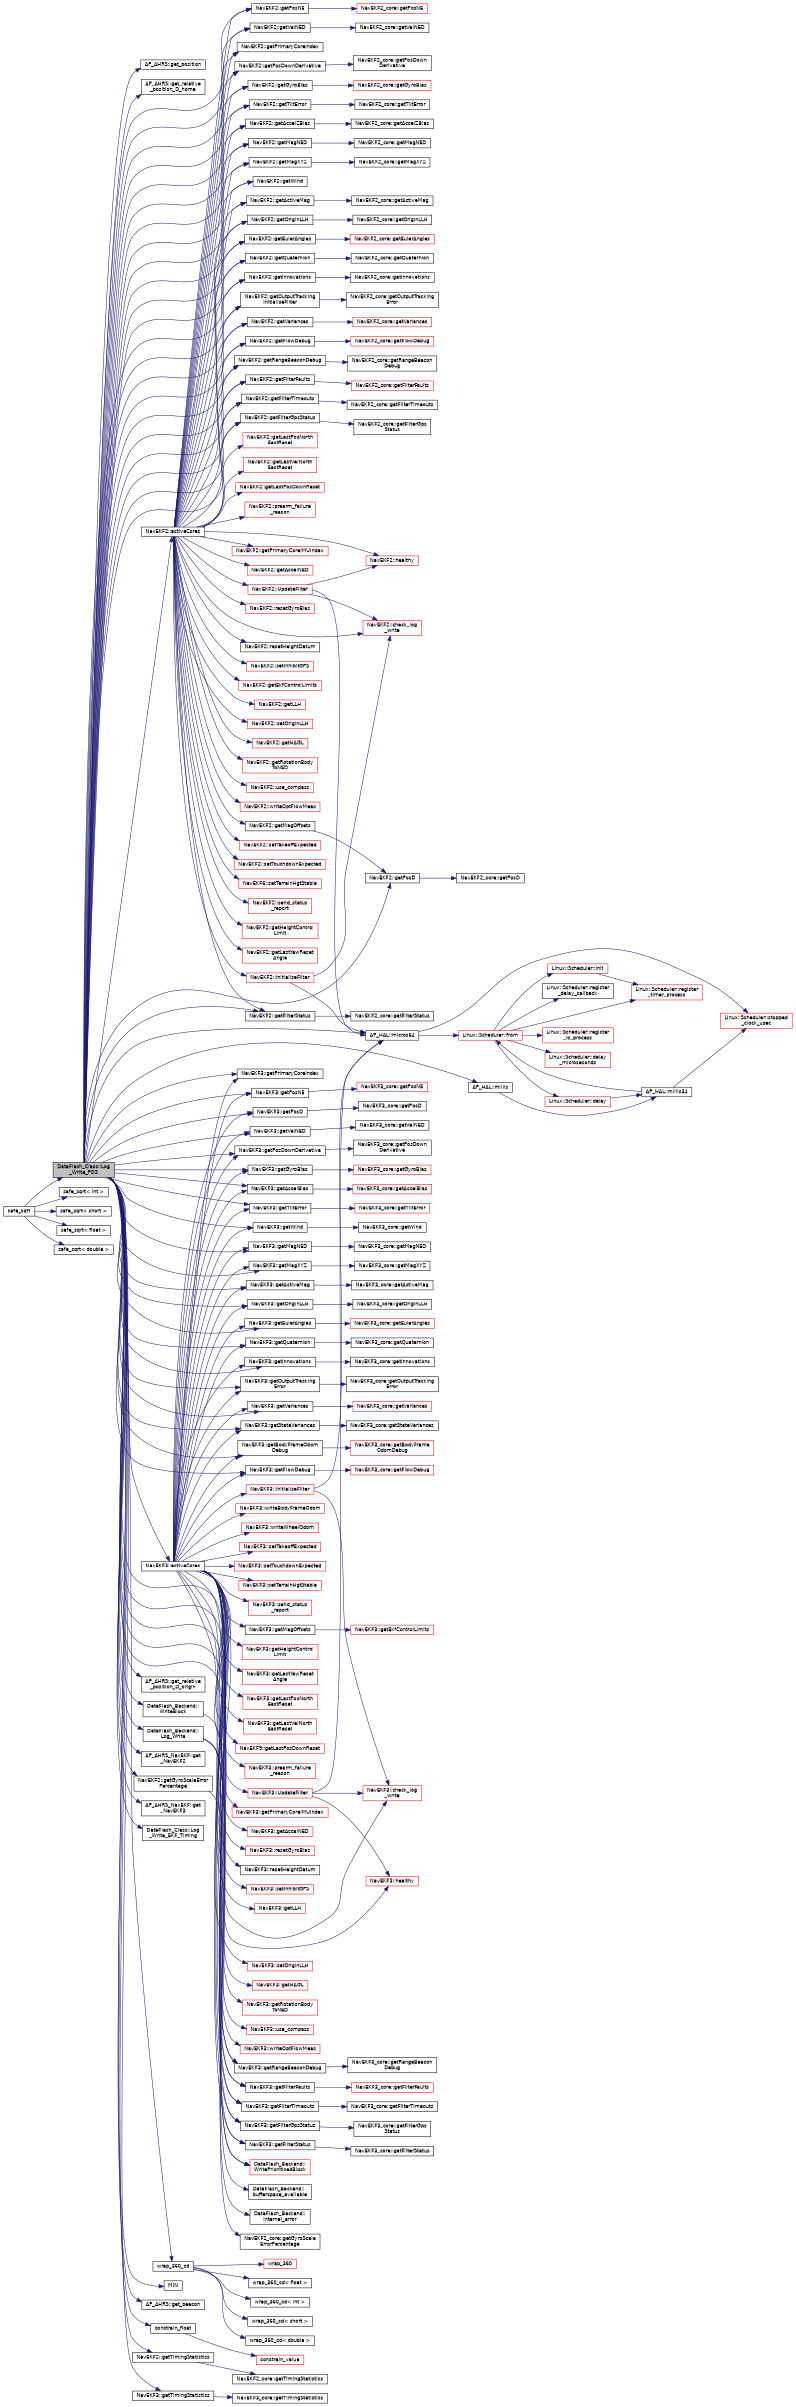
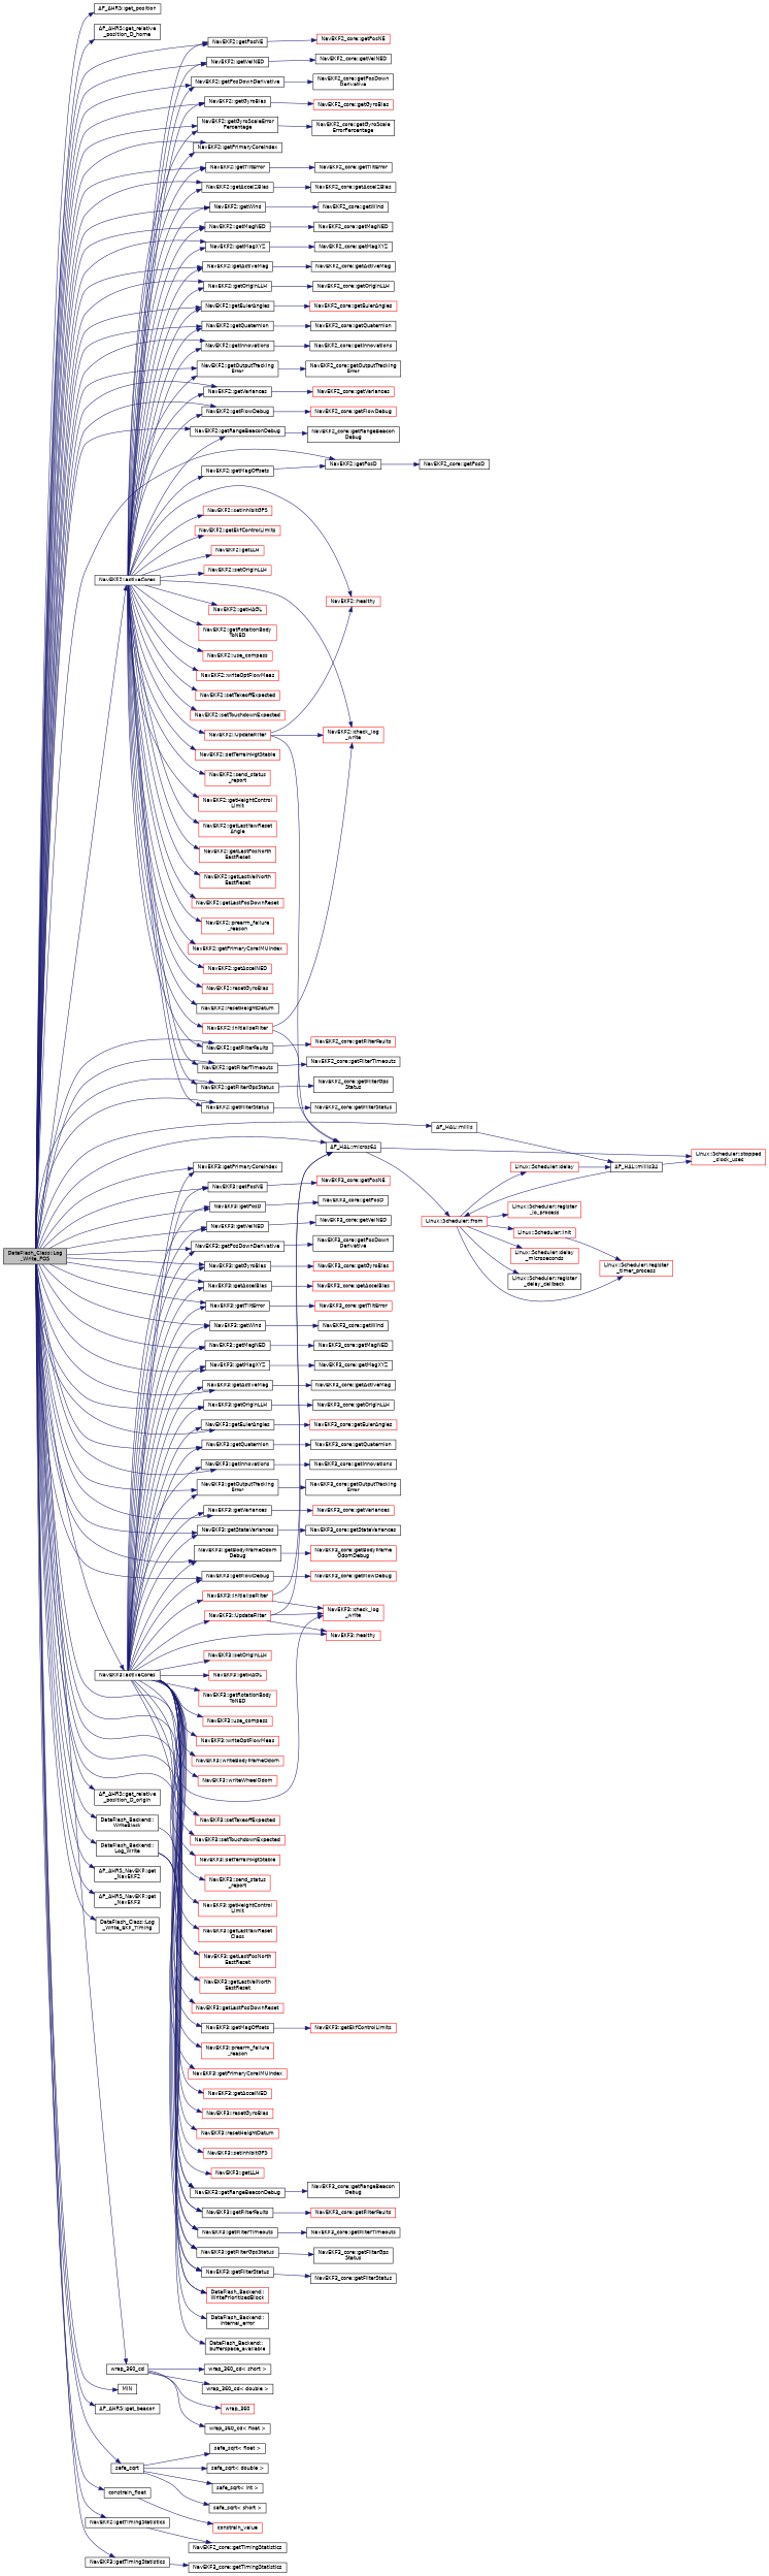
  digraph {
    rankdir=LR
    node [color=black fillcolor=white fontname=Helvetica fontsize=10 shape=record style=filled]
    edge [color=midnightblue fontname=Helvetica fontsize=10 labelfontname=Helvetica labelfontsize=10 style=solid]
    n1 [fillcolor=grey75 fontcolor=black height=0.2 label="DataFlash_Class::Log\l_Write_POS" width=0.4]
    n2 [height=0.2 label="AP_AHRS::get_position" width=0.4]
    n3 [height=0.2 label="AP_AHRS::get_relative\l_position_D_home" width=0.4]
    n4 [height=0.2 label="AP_HAL::micros64" width=0.4]
    n5 [height=0.2 label="AP_AHRS::get_relative\l_position_D_origin" width=0.4]
    n6 [height=0.2 label="DataFlash_Backend::\lWriteBlock" width=0.4]
    n7 [height=0.2 label="AP_AHRS_NavEKF::get\l_NavEKF2" width=0.4]
    n8 [height=0.2 label="NavEKF2::activeCores" width=0.4]
    n9 [height=0.2 label="NavEKF2::getPrimaryCoreIndex" width=0.4]
    n10 [height=0.2 label="NavEKF2::getPosNE" width=0.4]
    n11 [height=0.2 label="NavEKF2::getPosD" width=0.4]
    n12 [height=0.2 label="NavEKF2::getVelNED" width=0.4]
    n13 [height=0.2 label="NavEKF2::getPosDownDerivative" width=0.4]
    n14 [height=0.2 label="NavEKF2::getGyroBias" width=0.4]
    n15 [height=0.2 label="NavEKF2::getGyroScaleError\lPercentage" width=0.4]
    n16 [height=0.2 label="NavEKF2::getTiltError" width=0.4]
    n17 [height=0.2 label="NavEKF2::getAccelZBias" width=0.4]
    n18 [height=0.2 label="NavEKF2::getWind" width=0.4]
    n19 [height=0.2 label="NavEKF2::getMagNED" width=0.4]
    n20 [height=0.2 label="NavEKF2::getMagXYZ" width=0.4]
    n21 [height=0.2 label="NavEKF2::getActiveMag" width=0.4]
    n22 [height=0.2 label="NavEKF2::getOriginLLH" width=0.4]
    n23 [height=0.2 label="NavEKF2::getEulerAngles" width=0.4]
    n24 [height=0.2 label="NavEKF2::getQuaternion" width=0.4]
    n25 [height=0.2 label="NavEKF2::getInnovations" width=0.4]
-   n26 [height=0.2 label="NavEKF2::getOutputTracking\lInitialiseFilter" width=0.4]
+   n26 [height=0.2 label="NavEKF2::getOutputTracking\lError" width=0.4]
    n27 [height=0.2 label="NavEKF2::getVariances" width=0.4]
    n28 [height=0.2 label="NavEKF2::getFlowDebug" width=0.4]
    n29 [height=0.2 label="NavEKF2::getRangeBeaconDebug" width=0.4]
    n30 [height=0.2 label="NavEKF2::getFilterFaults" width=0.4]
    n31 [height=0.2 label="NavEKF2::getFilterTimeouts" width=0.4]
    n32 [height=0.2 label="NavEKF2::getFilterGpsStatus" width=0.4]
    n33 [height=0.2 label="NavEKF2::getFilterStatus" width=0.4]
    n34 [height=0.2 label="AP_AHRS_NavEKF::get\l_NavEKF3" width=0.4]
    n35 [height=0.2 label="NavEKF3::activeCores" width=0.4]
    n36 [height=0.2 label="NavEKF3::getPrimaryCoreIndex" width=0.4]
    n37 [height=0.2 label="NavEKF3::getPosNE" width=0.4]
    n38 [height=0.2 label="NavEKF3::getPosD" width=0.4]
    n39 [height=0.2 label="NavEKF3::getVelNED" width=0.4]
    n40 [height=0.2 label="NavEKF3::getPosDownDerivative" width=0.4]
    n41 [height=0.2 label="NavEKF3::getGyroBias" width=0.4]
    n42 [height=0.2 label="NavEKF3::getAccelBias" width=0.4]
    n43 [height=0.2 label="NavEKF3::getTiltError" width=0.4]
    n44 [height=0.2 label="NavEKF3::getWind" width=0.4]
    n45 [height=0.2 label="NavEKF3::getMagNED" width=0.4]
    n46 [height=0.2 label="NavEKF3::getMagXYZ" width=0.4]
    n47 [height=0.2 label="NavEKF3::getActiveMag" width=0.4]
    n48 [height=0.2 label="NavEKF3::getOriginLLH" width=0.4]
    n49 [height=0.2 label="NavEKF3::getEulerAngles" width=0.4]
    n50 [height=0.2 label="NavEKF3::getQuaternion" width=0.4]
    n51 [height=0.2 label="NavEKF3::getInnovations" width=0.4]
    n52 [height=0.2 label="NavEKF3::getOutputTracking\lError" width=0.4]
    n53 [height=0.2 label="NavEKF3::getVariances" width=0.4]
    n54 [height=0.2 label="NavEKF3::getStateVariances" width=0.4]
    n55 [height=0.2 label="NavEKF3::getBodyFrameOdom\lDebug" width=0.4]
    n56 [height=0.2 label="NavEKF3::getFlowDebug" width=0.4]
    n57 [height=0.2 label="NavEKF3::getRangeBeaconDebug" width=0.4]
    n58 [height=0.2 label="NavEKF3::getFilterFaults" width=0.4]
    n59 [height=0.2 label="NavEKF3::getFilterTimeouts" width=0.4]
    n60 [height=0.2 label="NavEKF3::getFilterGpsStatus" width=0.4]
    n61 [height=0.2 label="NavEKF3::getFilterStatus" width=0.4]
    n62 [height=0.2 label="DataFlash_Class::Log\l_Write_EKF_Timing" width=0.4]
    n63 [height=0.2 label="DataFlash_Backend::\lLog_Write" width=0.4]
    n64 [height=0.2 label=wrap_360_cd width=0.4]
    n65 [height=0.2 label=MIN width=0.4]
    n66 [height=0.2 label="AP_AHRS::get_beacon" width=0.4]
    n67 [height=0.2 label=safe_sqrt width=0.4]
    n68 [height=0.2 label=constrain_float width=0.4]
    n69 [height=0.2 label="AP_HAL::millis" width=0.4]
    n70 [height=0.2 label="NavEKF2::getTimingStatistics" width=0.4]
    n71 [height=0.2 label="NavEKF3::getTimingStatistics" width=0.4]
    n72 [color=red height=0.2 label="Linux::Scheduler::from" width=0.4]
    n73 [color=red height=0.2 label="Linux::Scheduler::stopped\l_clock_usec" width=0.4]
    n74 [color=red height=0.2 label="DataFlash_Backend::\lWritePrioritisedBlock" width=0.4]
    n75 [color=red height=0.2 label="NavEKF2::InitialiseFilter" width=0.4]
    n76 [color=red height=0.2 label="NavEKF2::check_log\l_write" width=0.4]
    n77 [color=red height=0.2 label="NavEKF2::UpdateFilter" width=0.4]
    n78 [color=red height=0.2 label="NavEKF2::healthy" width=0.4]
    n79 [color=red height=0.2 label="NavEKF2::getPrimaryCoreIMUIndex" width=0.4]
    n80 [color=red height=0.2 label="NavEKF2::getAccelNED" width=0.4]
    n81 [color=red height=0.2 label="NavEKF2::resetGyroBias" width=0.4]
    n82 [height=0.2 label="NavEKF2::resetHeightDatum" width=0.4]
    n83 [color=red height=0.2 label="NavEKF2::setInhibitGPS" width=0.4]
    n84 [color=red height=0.2 label="NavEKF2::getEkfControlLimits" width=0.4]
    n85 [height=0.2 label="NavEKF2::getMagOffsets" width=0.4]
    n86 [color=red height=0.2 label="NavEKF2::getLLH" width=0.4]
    n87 [color=red height=0.2 label="NavEKF2::setOriginLLH" width=0.4]
    n88 [color=red height=0.2 label="NavEKF2::getHAGL" width=0.4]
    n89 [color=red height=0.2 label="NavEKF2::getRotationBody\lToNED" width=0.4]
    n90 [color=red height=0.2 label="NavEKF2::use_compass" width=0.4]
    n91 [color=red height=0.2 label="NavEKF2::writeOptFlowMeas" width=0.4]
    n92 [color=red height=0.2 label="NavEKF2::setTakeoffExpected" width=0.4]
    n93 [color=red height=0.2 label="NavEKF2::setTouchdownExpected" width=0.4]
-   n94 [color=red height=0.2 label="NavEKF6::setTerrainHgtStable" width=0.4]
+   n94 [color=red height=0.2 label="NavEKF2::setTerrainHgtStable" width=0.4]
    n95 [color=red height=0.2 label="NavEKF2::send_status\l_report" width=0.4]
    n96 [color=red height=0.2 label="NavEKF2::getHeightControl\lLimit" width=0.4]
    n97 [color=red height=0.2 label="NavEKF2::getLastYawReset\lAngle" width=0.4]
    n98 [color=red height=0.2 label="NavEKF2::getLastPosNorth\lEastReset" width=0.4]
    n99 [color=red height=0.2 label="NavEKF2::getLastVelNorth\lEastReset" width=0.4]
    n100 [color=red height=0.2 label="NavEKF2::getLastPosDownReset" width=0.4]
    n101 [color=red height=0.2 label="NavEKF2::prearm_failure\l_reason" width=0.4]
    n102 [color=red height=0.2 label="NavEKF2_core::getPosNE" width=0.4]
    n103 [height=0.2 label="NavEKF2_core::getPosD" width=0.4]
    n104 [height=0.2 label="NavEKF2_core::getVelNED" width=0.4]
    n105 [height=0.2 label="NavEKF2_core::getPosDown\lDerivative" width=0.4]
    n106 [color=red height=0.2 label="NavEKF2_core::getGyroBias" width=0.4]
    n107 [height=0.2 label="NavEKF2_core::getGyroScale\lErrorPercentage" width=0.4]
    n108 [height=0.2 label="NavEKF2_core::getTiltError" width=0.4]
    n109 [height=0.2 label="NavEKF2_core::getAccelZBias" width=0.4]
+   n110 [height=0.2 label="NavEKF2_core::getWind" width=0.4]
    n111 [height=0.2 label="NavEKF2_core::getMagNED" width=0.4]
    n112 [height=0.2 label="NavEKF2_core::getMagXYZ" width=0.4]
    n113 [height=0.2 label="NavEKF2_core::getActiveMag" width=0.4]
    n114 [height=0.2 label="NavEKF2_core::getOriginLLH" width=0.4]
    n115 [color=red height=0.2 label="NavEKF2_core::getEulerAngles" width=0.4]
    n116 [height=0.2 label="NavEKF2_core::getQuaternion" width=0.4]
    n117 [height=0.2 label="NavEKF2_core::getInnovations" width=0.4]
    n118 [height=0.2 label="NavEKF2_core::getOutputTracking\lError" width=0.4]
    n119 [color=red height=0.2 label="NavEKF2_core::getVariances" width=0.4]
    n120 [color=red height=0.2 label="NavEKF2_core::getFlowDebug" width=0.4]
    n121 [height=0.2 label="NavEKF2_core::getRangeBeacon\lDebug" width=0.4]
    n122 [color=red height=0.2 label="NavEKF2_core::getFilterFaults" width=0.4]
    n123 [height=0.2 label="NavEKF2_core::getFilterTimeouts" width=0.4]
    n124 [height=0.2 label="NavEKF2_core::getFilterGps\lStatus" width=0.4]
    n125 [height=0.2 label="NavEKF2_core::getFilterStatus" width=0.4]
    n126 [color=red height=0.2 label="NavEKF3::InitialiseFilter" width=0.4]
    n127 [color=red height=0.2 label="NavEKF3::check_log\l_write" width=0.4]
    n128 [color=red height=0.2 label="NavEKF3::UpdateFilter" width=0.4]
    n129 [color=red height=0.2 label="NavEKF3::healthy" width=0.4]
    n130 [color=red height=0.2 label="NavEKF3::getPrimaryCoreIMUIndex" width=0.4]
    n131 [color=red height=0.2 label="NavEKF3::getAccelNED" width=0.4]
    n132 [color=red height=0.2 label="NavEKF3::resetGyroBias" width=0.4]
-   n133 [height=0.2 label="NavEKF3::resetHeightDatum" width=0.4]
+   n133 [color=red height=0.2 label="NavEKF3::resetHeightDatum" width=0.4]
    n134 [color=red height=0.2 label="NavEKF3::setInhibitGPS" width=0.4]
    n135 [height=0.2 label="NavEKF3::getMagOffsets" width=0.4]
    n136 [color=red height=0.2 label="NavEKF3::getLLH" width=0.4]
    n137 [color=red height=0.2 label="NavEKF3::setOriginLLH" width=0.4]
    n138 [color=red height=0.2 label="NavEKF3::getHAGL" width=0.4]
    n139 [color=red height=0.2 label="NavEKF3::getRotationBody\lToNED" width=0.4]
    n140 [color=red height=0.2 label="NavEKF3::use_compass" width=0.4]
    n141 [color=red height=0.2 label="NavEKF3::writeOptFlowMeas" width=0.4]
    n142 [color=red height=0.2 label="NavEKF3::writeBodyFrameOdom" width=0.4]
    n143 [color=red height=0.2 label="NavEKF3::writeWheelOdom" width=0.4]
    n144 [color=red height=0.2 label="NavEKF3::setTakeoffExpected" width=0.4]
    n145 [color=red height=0.2 label="NavEKF3::setTouchdownExpected" width=0.4]
    n146 [color=red height=0.2 label="NavEKF3::setTerrainHgtStable" width=0.4]
    n147 [color=red height=0.2 label="NavEKF3::send_status\l_report" width=0.4]
    n148 [color=red height=0.2 label="NavEKF3::getHeightControl\lLimit" width=0.4]
-   n149 [color=red height=0.2 label="NavEKF3::getLastYawReset\lAngle" width=0.4]
+   n149 [color=red height=0.2 label="NavEKF3::getLastYawReset\lClass" width=0.4]
    n150 [color=red height=0.2 label="NavEKF3::getLastPosNorth\lEastReset" width=0.4]
    n151 [color=red height=0.2 label="NavEKF3::getLastVelNorth\lEastReset" width=0.4]
-   n152 [color=red height=0.2 label="NavEKF9::getLastPosDownReset" width=0.4]
+   n152 [color=red height=0.2 label="NavEKF3::getLastPosDownReset" width=0.4]
    n153 [color=red height=0.2 label="NavEKF3::prearm_failure\l_reason" width=0.4]
    n154 [color=red height=0.2 label="NavEKF3_core::getPosNE" width=0.4]
    n155 [height=0.2 label="NavEKF3_core::getPosD" width=0.4]
    n156 [height=0.2 label="NavEKF3_core::getVelNED" width=0.4]
    n157 [height=0.2 label="NavEKF3_core::getPosDown\lDerivative" width=0.4]
    n158 [color=red height=0.2 label="NavEKF3_core::getGyroBias" width=0.4]
    n159 [color=red height=0.2 label="NavEKF3_core::getAccelBias" width=0.4]
    n160 [color=red height=0.2 label="NavEKF3_core::getTiltError" width=0.4]
    n161 [height=0.2 label="NavEKF3_core::getWind" width=0.4]
    n162 [height=0.2 label="NavEKF3_core::getMagNED" width=0.4]
    n163 [height=0.2 label="NavEKF3_core::getMagXYZ" width=0.4]
    n164 [height=0.2 label="NavEKF3_core::getActiveMag" width=0.4]
    n165 [height=0.2 label="NavEKF3_core::getOriginLLH" width=0.4]
    n166 [color=red height=0.2 label="NavEKF3_core::getEulerAngles" width=0.4]
    n167 [height=0.2 label="NavEKF3_core::getQuaternion" width=0.4]
    n168 [height=0.2 label="NavEKF3_core::getInnovations" width=0.4]
    n169 [height=0.2 label="NavEKF3_core::getOutputTracking\lError" width=0.4]
    n170 [color=red height=0.2 label="NavEKF3_core::getVariances" width=0.4]
    n171 [height=0.2 label="NavEKF3_core::getStateVariances" width=0.4]
    n172 [color=red height=0.2 label="NavEKF3_core::getBodyFrame\lOdomDebug" width=0.4]
    n173 [color=red height=0.2 label="NavEKF3_core::getFlowDebug" width=0.4]
    n174 [height=0.2 label="NavEKF3_core::getRangeBeacon\lDebug" width=0.4]
    n175 [color=red height=0.2 label="NavEKF3_core::getFilterFaults" width=0.4]
    n176 [height=0.2 label="NavEKF3_core::getFilterTimeouts" width=0.4]
    n177 [height=0.2 label="NavEKF3_core::getFilterGps\lStatus" width=0.4]
    n178 [height=0.2 label="NavEKF3_core::getFilterStatus" width=0.4]
    n179 [height=0.2 label="DataFlash_Backend::\linternal_error" width=0.4]
    n180 [height=0.2 label="DataFlash_Backend::\lbufferspace_available" width=0.4]
    n181 [color=red height=0.2 label=wrap_360 width=0.4]
    n182 [height=0.2 label="wrap_360_cd\< float \>" width=0.4]
-   n183 [height=0.2 label="wrap_360_cd\< int \>" width=0.4]
    n184 [height=0.2 label="wrap_360_cd\< short \>" width=0.4]
    n185 [height=0.2 label="wrap_360_cd\< double \>" width=0.4]
    n186 [height=0.2 label="safe_sqrt\< int \>" width=0.4]
    n187 [height=0.2 label="safe_sqrt\< short \>" width=0.4]
    n188 [height=0.2 label="safe_sqrt\< float \>" width=0.4]
    n189 [height=0.2 label="safe_sqrt\< double \>" width=0.4]
    n190 [color=red height=0.2 label=constrain_value width=0.4]
    n191 [height=0.2 label="AP_HAL::millis34" width=0.4]
    n192 [height=0.2 label="NavEKF2_core::getTimingStatistics" width=0.4]
    n193 [height=0.2 label="NavEKF3_core::getTimingStatistics" width=0.4]
    n194 [color=red height=0.2 label="Linux::Scheduler::init" width=0.4]
    n195 [color=red height=0.2 label="Linux::Scheduler::register\l_timer_process" width=0.4]
    n196 [color=red height=0.2 label="Linux::Scheduler::delay" width=0.4]
    n197 [color=red height=0.2 label="Linux::Scheduler::delay\l_microseconds" width=0.4]
    n198 [height=0.2 label="Linux::Scheduler::register\l_delay_callback" width=0.4]
    n199 [color=red height=0.2 label="Linux::Scheduler::register\l_io_process" width=0.4]
    n200 [color=red height=0.2 label="NavEKF3::getEkfControlLimits" width=0.4]
    n1 -> n2
    n1 -> n3
    n1 -> n4
    n1 -> n5
    n1 -> n6
    n1 -> n7
    n1 -> n8
    n1 -> n9
    n1 -> n10
    n1 -> n11
    n1 -> n12
    n1 -> n13
    n1 -> n14
    n1 -> n15
    n1 -> n16
    n1 -> n17
    n1 -> n18
    n1 -> n19
    n1 -> n20
    n1 -> n21
    n1 -> n22
    n1 -> n23
    n1 -> n24
    n1 -> n25
    n1 -> n26
    n1 -> n27
    n1 -> n28
    n1 -> n29
    n1 -> n30
    n1 -> n31
    n1 -> n32
    n1 -> n33
    n1 -> n34
    n1 -> n35
    n1 -> n36
    n1 -> n37
    n1 -> n38
    n1 -> n39
    n1 -> n40
    n1 -> n41
    n1 -> n42
    n1 -> n43
    n1 -> n44
    n1 -> n45
    n1 -> n46
    n1 -> n47
    n1 -> n48
    n1 -> n49
    n1 -> n50
    n1 -> n51
    n1 -> n52
    n1 -> n53
    n1 -> n54
    n1 -> n55
    n1 -> n56
    n1 -> n57
    n1 -> n58
    n1 -> n59
    n1 -> n60
    n1 -> n61
    n1 -> n62
    n1 -> n63
    n1 -> n64
    n1 -> n65
    n1 -> n66
-   n67 -> n1
+   n1 -> n67
    n1 -> n68
    n1 -> n69
    n1 -> n70
    n1 -> n71
    n4 -> n72
    n4 -> n73
    n6 -> n74
    n8 -> n9
    n8 -> n10
    n8 -> n12
    n8 -> n13
    n8 -> n14
+   n8 -> n15
    n8 -> n16
    n8 -> n17
    n8 -> n18
    n8 -> n19
    n8 -> n20
    n8 -> n21
    n8 -> n22
    n8 -> n23
    n8 -> n24
    n8 -> n25
    n8 -> n26
    n8 -> n27
    n8 -> n28
    n8 -> n29
    n8 -> n30
    n8 -> n31
    n8 -> n32
    n8 -> n33
    n8 -> n75
    n8 -> n76
    n8 -> n77
    n8 -> n78
    n8 -> n79
    n8 -> n80
    n8 -> n81
    n8 -> n82
    n8 -> n83
    n8 -> n84
    n8 -> n85
    n8 -> n86
    n8 -> n87
    n8 -> n88
    n8 -> n89
    n8 -> n90
    n8 -> n91
    n8 -> n92
    n8 -> n93
    n8 -> n94
    n8 -> n95
    n8 -> n96
    n8 -> n97
    n8 -> n98
    n8 -> n99
    n8 -> n100
    n8 -> n101
    n10 -> n102
    n11 -> n103
    n12 -> n104
    n13 -> n105
    n14 -> n106
    n15 -> n107
    n16 -> n108
    n17 -> n109
+   n18 -> n110
    n19 -> n111
    n20 -> n112
    n21 -> n113
    n22 -> n114
    n23 -> n115
    n24 -> n116
    n25 -> n117
    n26 -> n118
    n27 -> n119
    n28 -> n120
    n29 -> n121
    n30 -> n122
    n31 -> n123
    n32 -> n124
    n33 -> n125
    n35 -> n36
    n35 -> n37
    n35 -> n38
    n35 -> n39
    n35 -> n40
    n35 -> n41
    n35 -> n42
    n35 -> n43
    n35 -> n44
    n35 -> n45
    n35 -> n46
    n35 -> n47
    n35 -> n48
    n35 -> n49
    n35 -> n50
    n35 -> n51
    n35 -> n52
    n35 -> n53
    n35 -> n54
    n35 -> n55
    n35 -> n56
    n35 -> n57
    n35 -> n58
    n35 -> n59
    n35 -> n60
    n35 -> n61
    n35 -> n126
    n35 -> n127
    n35 -> n128
    n35 -> n129
    n35 -> n130
    n35 -> n131
    n35 -> n132
    n35 -> n133
    n35 -> n134
    n35 -> n135
    n35 -> n136
    n35 -> n137
    n35 -> n138
    n35 -> n139
    n35 -> n140
    n35 -> n141
    n35 -> n142
    n35 -> n143
    n35 -> n144
    n35 -> n145
    n35 -> n146
    n35 -> n147
    n35 -> n148
    n35 -> n149
    n35 -> n150
    n35 -> n151
    n35 -> n152
    n35 -> n153
    n37 -> n154
    n38 -> n155
    n39 -> n156
    n40 -> n157
    n41 -> n158
    n42 -> n159
    n43 -> n160
    n44 -> n161
    n45 -> n162
    n46 -> n163
    n47 -> n164
    n48 -> n165
    n49 -> n166
    n50 -> n167
    n51 -> n168
    n52 -> n169
    n53 -> n170
    n54 -> n171
    n55 -> n172
    n56 -> n173
    n57 -> n174
    n58 -> n175
    n59 -> n176
    n60 -> n177
    n61 -> n178
    n63 -> n74
    n63 -> n179
    n63 -> n180
    n64 -> n181
    n64 -> n182
-   n64 -> n183
    n64 -> n184
    n64 -> n185
    n67 -> n186
    n67 -> n187
    n67 -> n188
    n67 -> n189
    n68 -> n190
    n69 -> n191
    n70 -> n192
    n71 -> n193
    n72 -> n194
    n72 -> n195
    n72 -> n196
    n72 -> n197
    n72 -> n198
    n72 -> n199
    n75 -> n4
    n75 -> n76
    n77 -> n4
    n77 -> n76
    n77 -> n78
    n85 -> n11
    n126 -> n4
    n126 -> n127
    n128 -> n4
    n128 -> n127
    n128 -> n129
    n135 -> n200
    n191 -> n72
    n191 -> n73
    n194 -> n195
    n196 -> n191
  }
